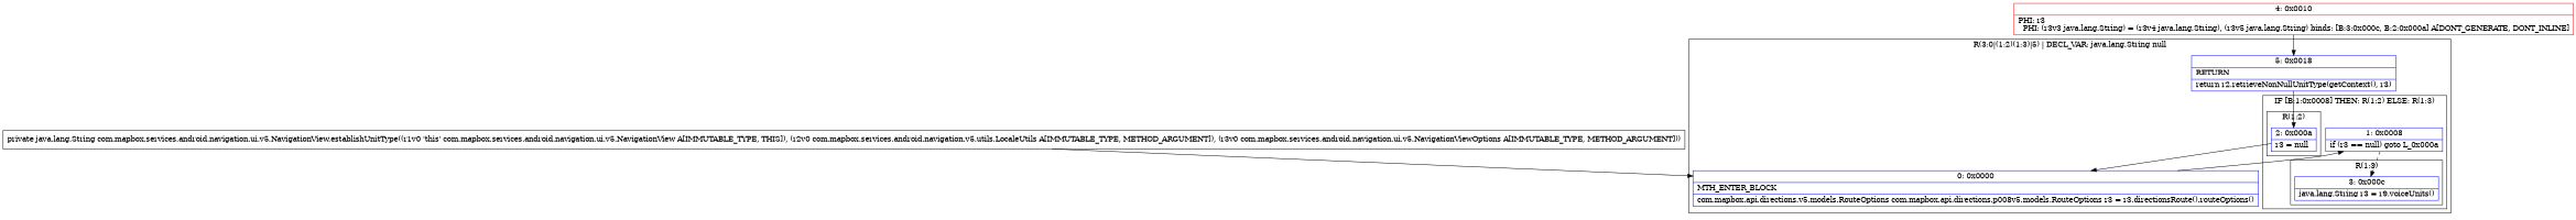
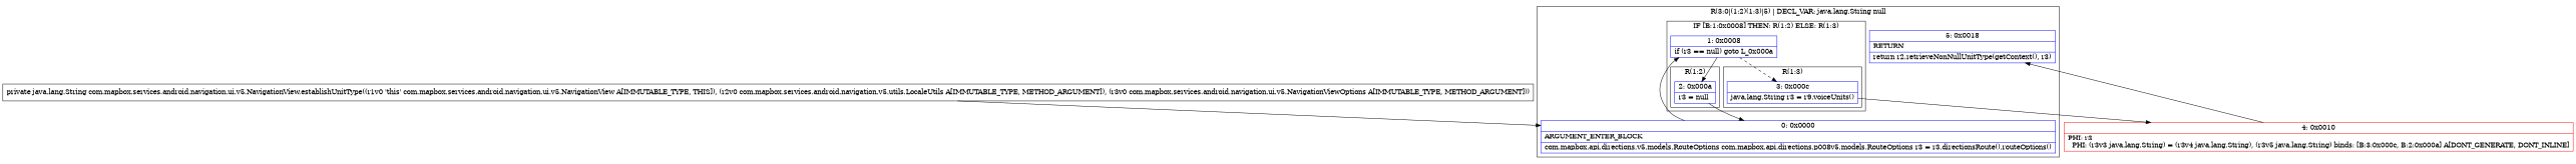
  digraph {
    node [color=blue shape=record]
    n1 [label="{2\:\ 0x000a|r3 = null\l}"]
    n2 [label="{3\:\ 0x000c|java.lang.String r3 = r9.voiceUnits()\l}"]
    n3 [label="{1\:\ 0x0008|if (r3 == null) goto L_0x000a\l}"]
-   n4 [label="{0\:\ 0x0000|MTH_ENTER_BLOCK\l|com.mapbox.api.directions.v5.models.RouteOptions com.mapbox.api.directions.p008v5.models.RouteOptions r3 = r3.directionsRoute().routeOptions()\l}"]
+   n4 [label="{0\:\ 0x0000|ARGUMENT_ENTER_BLOCK\l|com.mapbox.api.directions.v5.models.RouteOptions com.mapbox.api.directions.p008v5.models.RouteOptions r3 = r3.directionsRoute().routeOptions()\l}"]
    n5 [label="{5\:\ 0x0018|RETURN\l|return r2.retrieveNonNullUnitType(getContext(), r3)\l}"]
    n6 [color=red label="{4\:\ 0x0010|PHI: r3 \l  PHI: (r3v3 java.lang.String) = (r3v4 java.lang.String), (r3v5 java.lang.String) binds: [B:3:0x000c, B:2:0x000a] A[DONT_GENERATE, DONT_INLINE]\l}"]
    n7 [label="{private java.lang.String com.mapbox.services.android.navigation.ui.v5.NavigationView.establishUnitType((r1v0 'this' com.mapbox.services.android.navigation.ui.v5.NavigationView A[IMMUTABLE_TYPE, THIS]), (r2v0 com.mapbox.services.android.navigation.v5.utils.LocaleUtils A[IMMUTABLE_TYPE, METHOD_ARGUMENT]), (r3v0 com.mapbox.services.android.navigation.ui.v5.NavigationViewOptions A[IMMUTABLE_TYPE, METHOD_ARGUMENT])) }" color=""]
    subgraph cluster_1 {
      label="R(3:0|(1:2)(1:3)|5) | DECL_VAR: java.lang.String null\l"
      n4
      n5
      subgraph cluster_2 {
        label="IF [B:1:0x0008] THEN: R(1:2) ELSE: R(1:3)"
        n3
        subgraph cluster_3 {
          label="R(1:2)"
          n1
        }
        subgraph cluster_4 {
          label="R(1:3)"
          n2
        }
      }
    }
    n1 -> n4
-   n5 -> n1
+   n2 -> n6
+   n3 -> n1
    n3 -> n2 [style=dashed]
    n4 -> n3
    n6 -> n5
    n7 -> n4
  }
